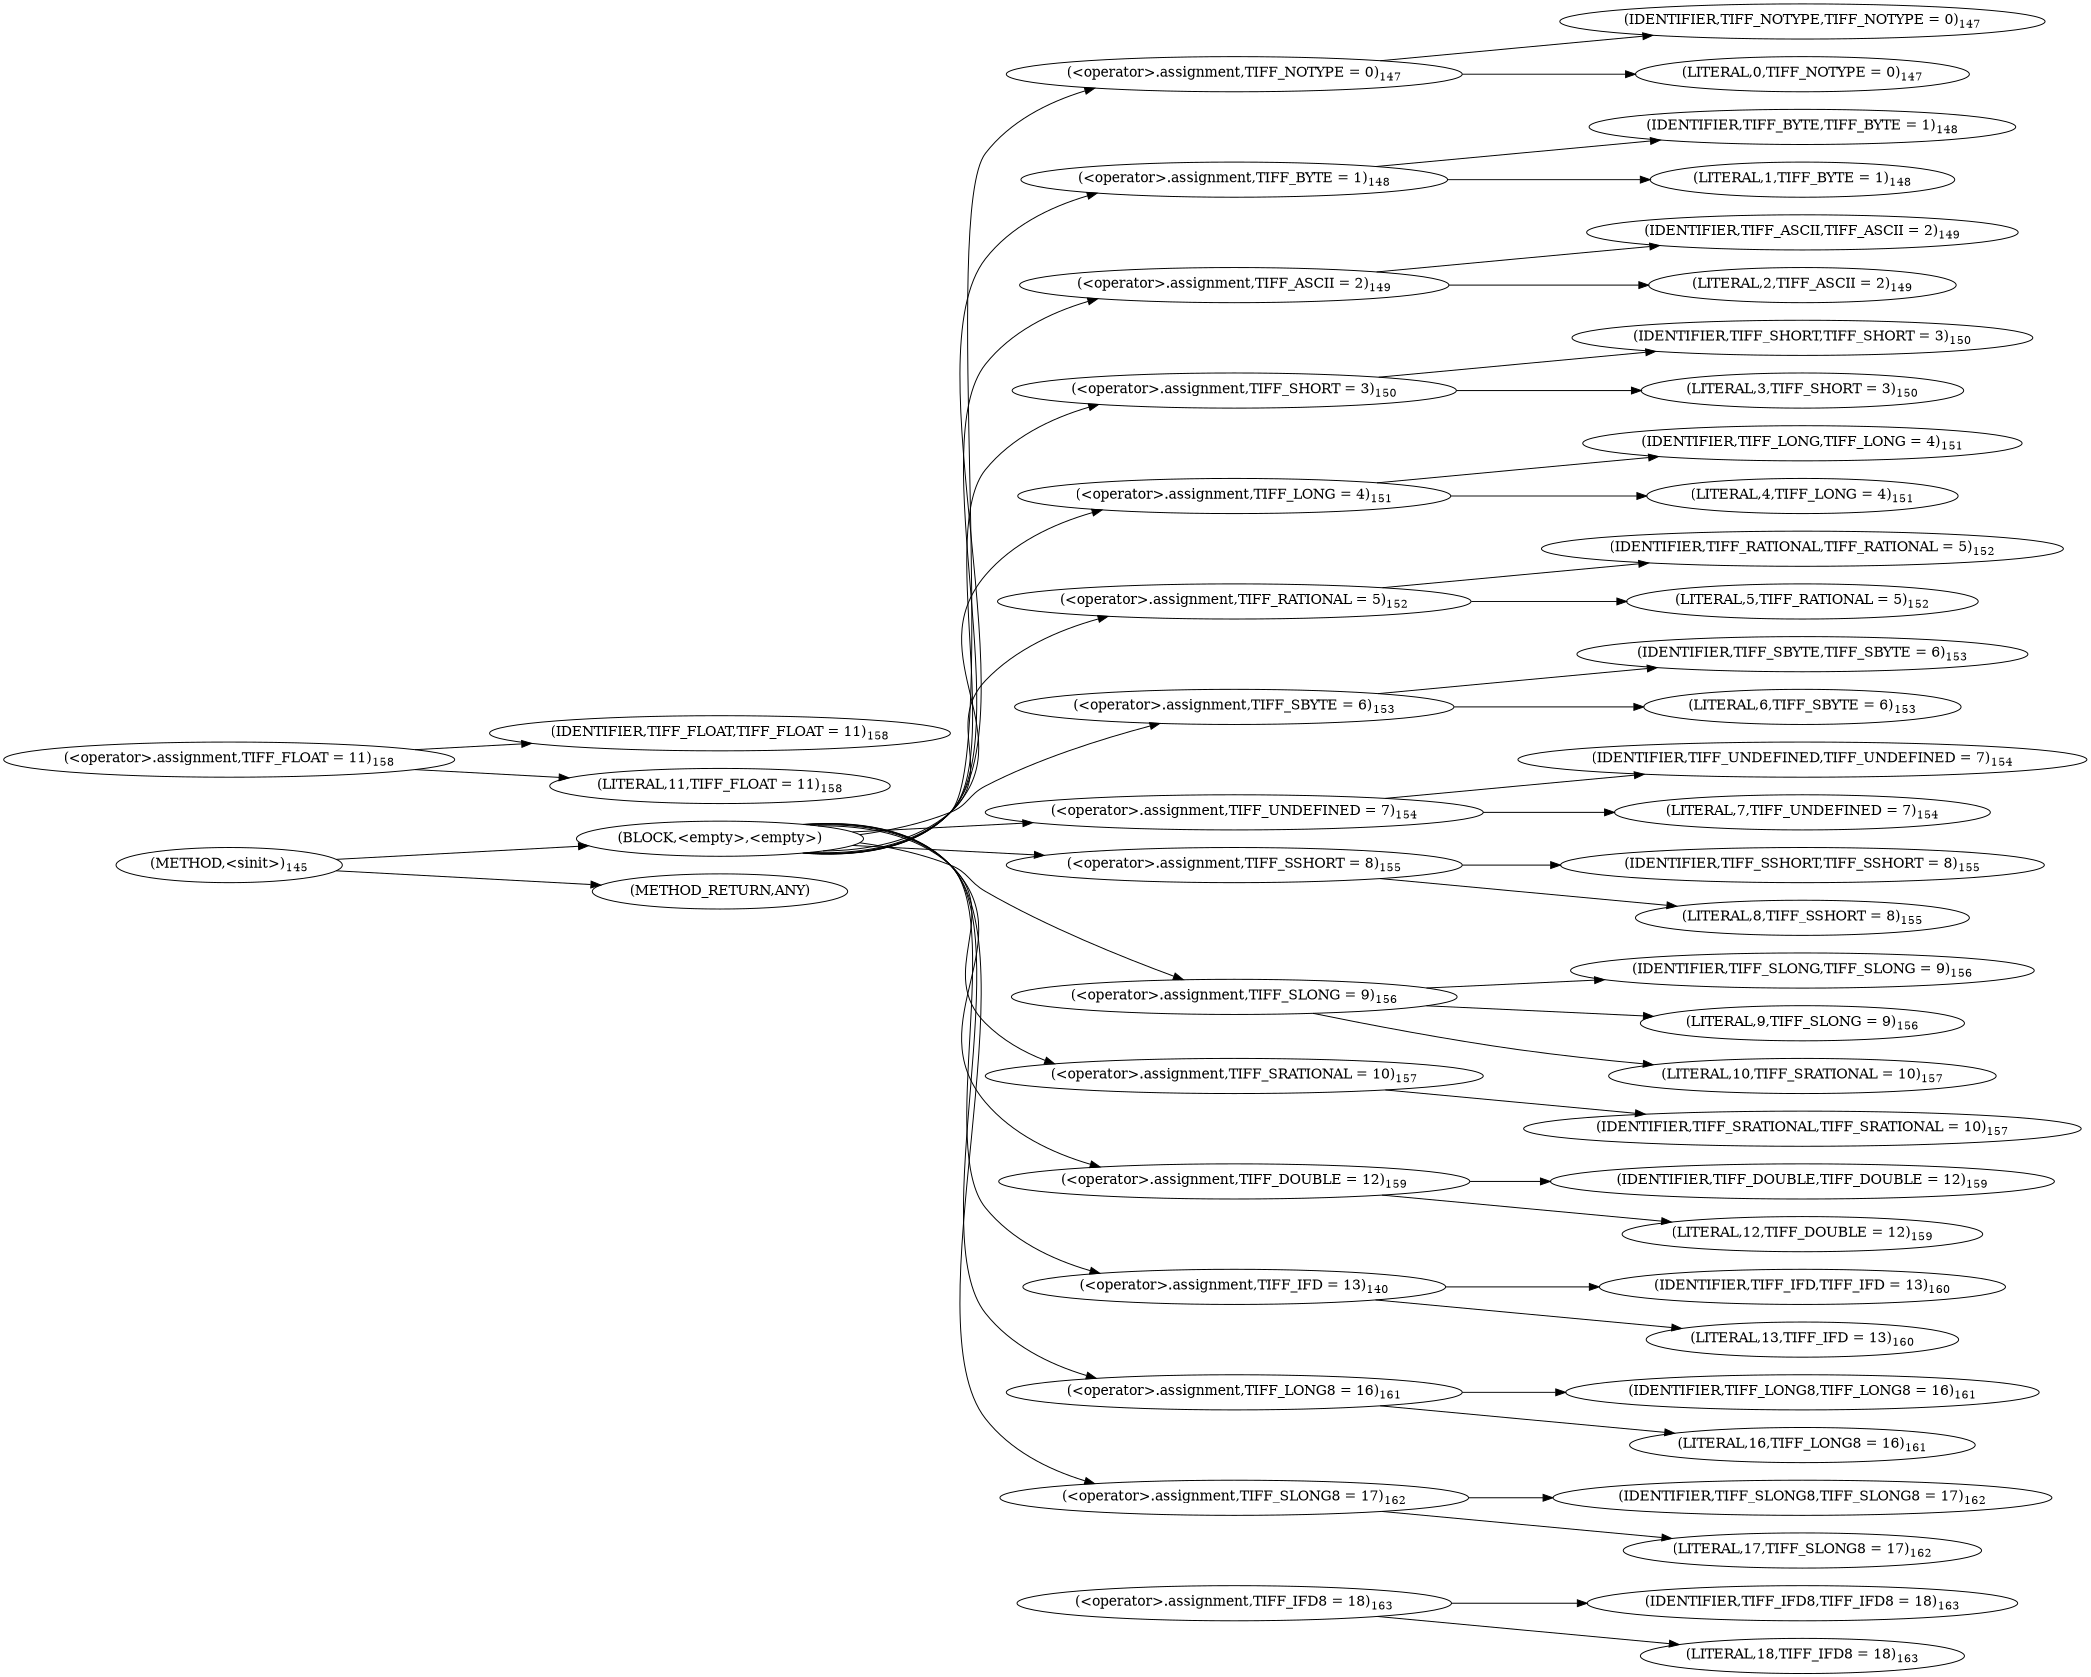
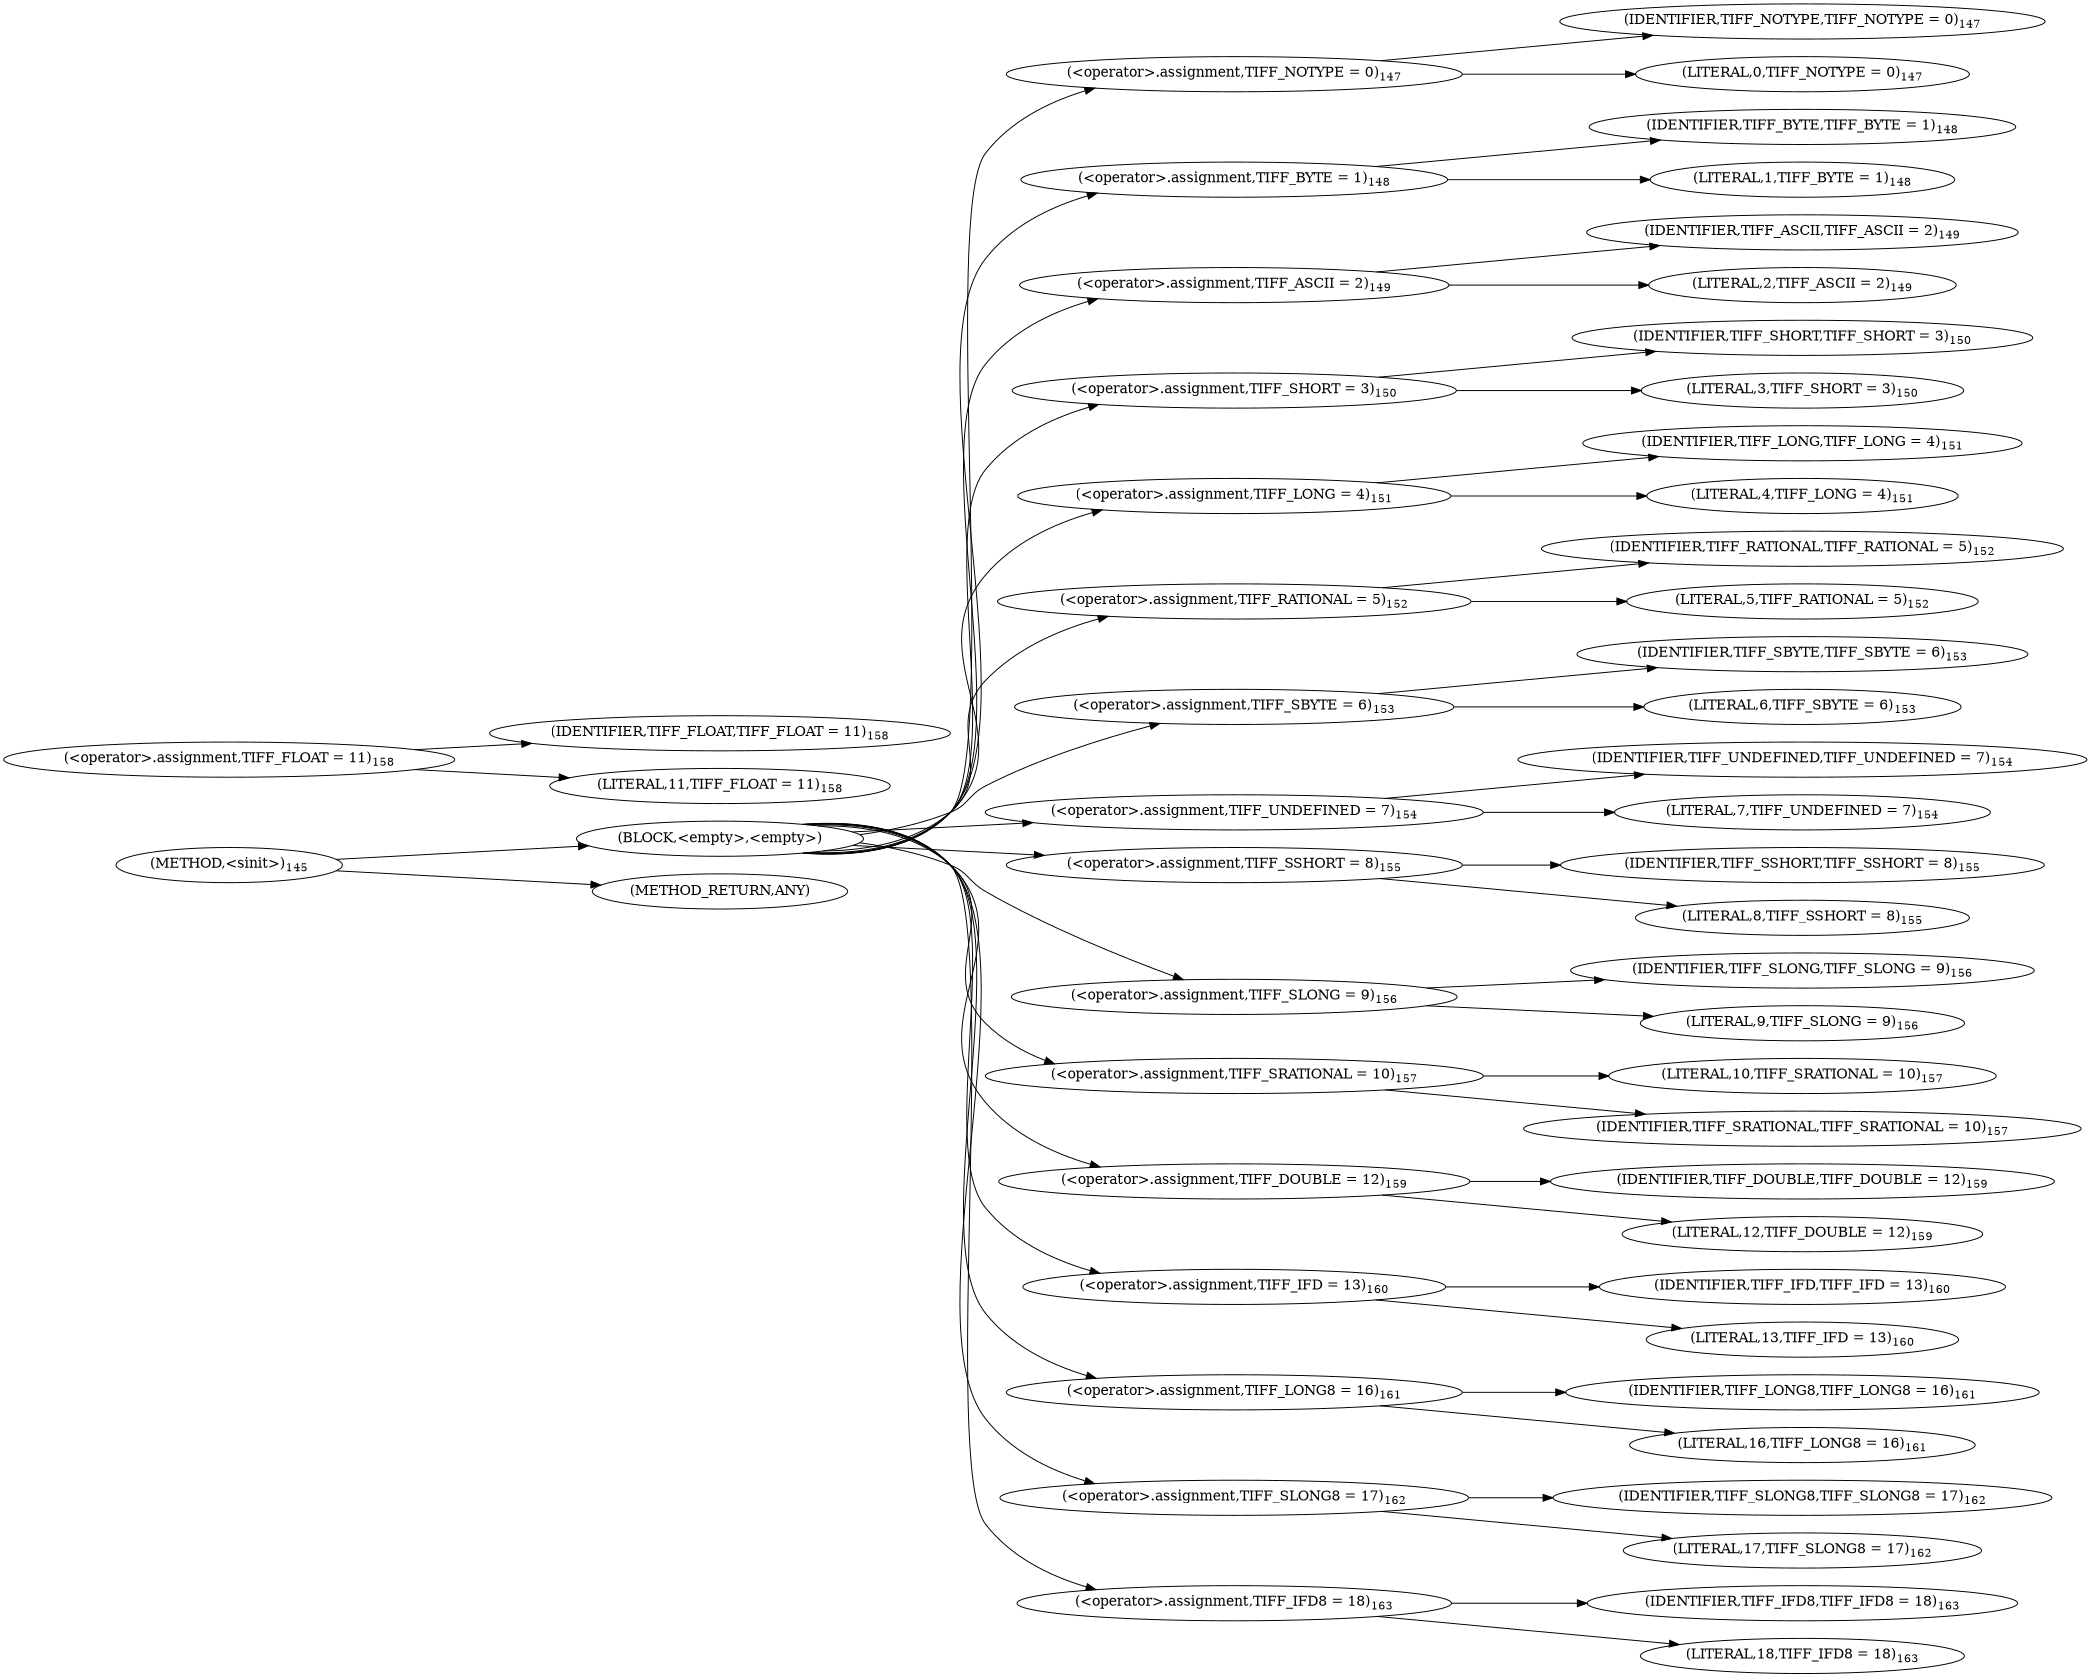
  digraph {
    rankdir=LR
    n1 [label=<(METHOD,&lt;sinit&gt;)<SUB>145</SUB>>]
    n2 [label=<(BLOCK,&lt;empty&gt;,&lt;empty&gt;)>]
    n3 [label=<(METHOD_RETURN,ANY)>]
    n4 [label=<(&lt;operator&gt;.assignment,TIFF_NOTYPE = 0)<SUB>147</SUB>>]
    n5 [label=<(&lt;operator&gt;.assignment,TIFF_BYTE = 1)<SUB>148</SUB>>]
    n6 [label=<(&lt;operator&gt;.assignment,TIFF_ASCII = 2)<SUB>149</SUB>>]
    n7 [label=<(&lt;operator&gt;.assignment,TIFF_SHORT = 3)<SUB>150</SUB>>]
    n8 [label=<(&lt;operator&gt;.assignment,TIFF_LONG = 4)<SUB>151</SUB>>]
    n9 [label=<(&lt;operator&gt;.assignment,TIFF_RATIONAL = 5)<SUB>152</SUB>>]
    n10 [label=<(&lt;operator&gt;.assignment,TIFF_SBYTE = 6)<SUB>153</SUB>>]
    n11 [label=<(&lt;operator&gt;.assignment,TIFF_UNDEFINED = 7)<SUB>154</SUB>>]
    n12 [label=<(&lt;operator&gt;.assignment,TIFF_SSHORT = 8)<SUB>155</SUB>>]
    n13 [label=<(&lt;operator&gt;.assignment,TIFF_SLONG = 9)<SUB>156</SUB>>]
    n14 [label=<(&lt;operator&gt;.assignment,TIFF_SRATIONAL = 10)<SUB>157</SUB>>]
    n15 [label=<(&lt;operator&gt;.assignment,TIFF_DOUBLE = 12)<SUB>159</SUB>>]
-   n16 [label=<(&lt;operator&gt;.assignment,TIFF_IFD = 13)<SUB>140</SUB>>]
+   n16 [label=<(&lt;operator&gt;.assignment,TIFF_IFD = 13)<SUB>160</SUB>>]
    n17 [label=<(&lt;operator&gt;.assignment,TIFF_LONG8 = 16)<SUB>161</SUB>>]
    n18 [label=<(&lt;operator&gt;.assignment,TIFF_SLONG8 = 17)<SUB>162</SUB>>]
    n19 [label=<(&lt;operator&gt;.assignment,TIFF_IFD8 = 18)<SUB>163</SUB>>]
    n20 [label=<(IDENTIFIER,TIFF_NOTYPE,TIFF_NOTYPE = 0)<SUB>147</SUB>>]
    n21 [label=<(LITERAL,0,TIFF_NOTYPE = 0)<SUB>147</SUB>>]
    n22 [label=<(IDENTIFIER,TIFF_BYTE,TIFF_BYTE = 1)<SUB>148</SUB>>]
    n23 [label=<(LITERAL,1,TIFF_BYTE = 1)<SUB>148</SUB>>]
    n24 [label=<(IDENTIFIER,TIFF_ASCII,TIFF_ASCII = 2)<SUB>149</SUB>>]
    n25 [label=<(LITERAL,2,TIFF_ASCII = 2)<SUB>149</SUB>>]
    n26 [label=<(IDENTIFIER,TIFF_SHORT,TIFF_SHORT = 3)<SUB>150</SUB>>]
    n27 [label=<(LITERAL,3,TIFF_SHORT = 3)<SUB>150</SUB>>]
    n28 [label=<(IDENTIFIER,TIFF_LONG,TIFF_LONG = 4)<SUB>151</SUB>>]
    n29 [label=<(LITERAL,4,TIFF_LONG = 4)<SUB>151</SUB>>]
    n30 [label=<(IDENTIFIER,TIFF_RATIONAL,TIFF_RATIONAL = 5)<SUB>152</SUB>>]
    n31 [label=<(LITERAL,5,TIFF_RATIONAL = 5)<SUB>152</SUB>>]
    n32 [label=<(IDENTIFIER,TIFF_SBYTE,TIFF_SBYTE = 6)<SUB>153</SUB>>]
    n33 [label=<(LITERAL,6,TIFF_SBYTE = 6)<SUB>153</SUB>>]
    n34 [label=<(IDENTIFIER,TIFF_UNDEFINED,TIFF_UNDEFINED = 7)<SUB>154</SUB>>]
    n35 [label=<(LITERAL,7,TIFF_UNDEFINED = 7)<SUB>154</SUB>>]
    n36 [label=<(IDENTIFIER,TIFF_SSHORT,TIFF_SSHORT = 8)<SUB>155</SUB>>]
    n37 [label=<(LITERAL,8,TIFF_SSHORT = 8)<SUB>155</SUB>>]
    n38 [label=<(IDENTIFIER,TIFF_SLONG,TIFF_SLONG = 9)<SUB>156</SUB>>]
    n39 [label=<(LITERAL,9,TIFF_SLONG = 9)<SUB>156</SUB>>]
    n40 [label=<(IDENTIFIER,TIFF_SRATIONAL,TIFF_SRATIONAL = 10)<SUB>157</SUB>>]
    n41 [label=<(LITERAL,10,TIFF_SRATIONAL = 10)<SUB>157</SUB>>]
    n42 [label=<(&lt;operator&gt;.assignment,TIFF_FLOAT = 11)<SUB>158</SUB>>]
    n43 [label=<(IDENTIFIER,TIFF_FLOAT,TIFF_FLOAT = 11)<SUB>158</SUB>>]
    n44 [label=<(LITERAL,11,TIFF_FLOAT = 11)<SUB>158</SUB>>]
    n45 [label=<(IDENTIFIER,TIFF_DOUBLE,TIFF_DOUBLE = 12)<SUB>159</SUB>>]
    n46 [label=<(LITERAL,12,TIFF_DOUBLE = 12)<SUB>159</SUB>>]
    n47 [label=<(IDENTIFIER,TIFF_IFD,TIFF_IFD = 13)<SUB>160</SUB>>]
    n48 [label=<(LITERAL,13,TIFF_IFD = 13)<SUB>160</SUB>>]
    n49 [label=<(IDENTIFIER,TIFF_LONG8,TIFF_LONG8 = 16)<SUB>161</SUB>>]
    n50 [label=<(LITERAL,16,TIFF_LONG8 = 16)<SUB>161</SUB>>]
    n51 [label=<(IDENTIFIER,TIFF_SLONG8,TIFF_SLONG8 = 17)<SUB>162</SUB>>]
    n52 [label=<(LITERAL,17,TIFF_SLONG8 = 17)<SUB>162</SUB>>]
    n53 [label=<(IDENTIFIER,TIFF_IFD8,TIFF_IFD8 = 18)<SUB>163</SUB>>]
    n54 [label=<(LITERAL,18,TIFF_IFD8 = 18)<SUB>163</SUB>>]
    n1 -> n2
    n1 -> n3
    n2 -> n4
    n2 -> n5
    n2 -> n6
    n2 -> n7
    n2 -> n8
    n2 -> n9
    n2 -> n10
    n2 -> n11
    n2 -> n12
    n2 -> n13
    n2 -> n14
    n2 -> n15
    n2 -> n16
    n2 -> n17
    n2 -> n18
+   n2 -> n19
    n4 -> n20
    n4 -> n21
    n5 -> n22
    n5 -> n23
    n6 -> n24
    n6 -> n25
    n7 -> n26
    n7 -> n27
    n8 -> n28
    n8 -> n29
    n9 -> n30
    n9 -> n31
    n10 -> n32
    n10 -> n33
    n11 -> n34
    n11 -> n35
    n12 -> n36
    n12 -> n37
    n13 -> n38
    n13 -> n39
    n14 -> n40
-   n13 -> n41
+   n14 -> n41
    n15 -> n45
    n15 -> n46
    n16 -> n47
    n16 -> n48
    n17 -> n49
    n17 -> n50
    n18 -> n51
    n18 -> n52
    n19 -> n53
    n19 -> n54
    n42 -> n43
    n42 -> n44
  }
